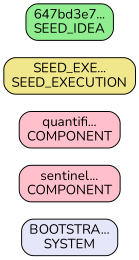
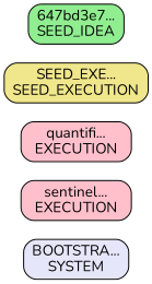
  digraph {
    rankdir=LR
    fontname=Nunito
    node [fillcolor=pink shape=box style="rounded,filled" fontname=Nunito]
    n1 [fillcolor=lavender label="BOOTSTRA...\nSYSTEM"]
-   n2 [label="sentinel...\nCOMPONENT"]
-   n3 [label="quantifi...\nCOMPONENT"]
+   n2 [label="sentinel...\nEXECUTION"]
+   n3 [label="quantifi...\nEXECUTION"]
    n4 [fillcolor=khaki label="SEED_EXE...\nSEED_EXECUTION"]
    n5 [fillcolor=lightgreen label="647bd3e7...\nSEED_IDEA"]
  }
